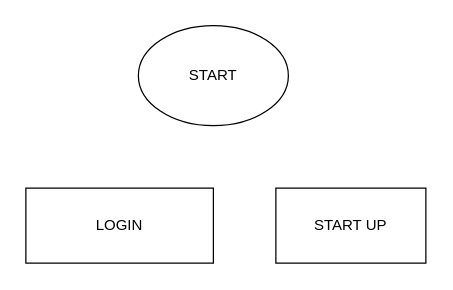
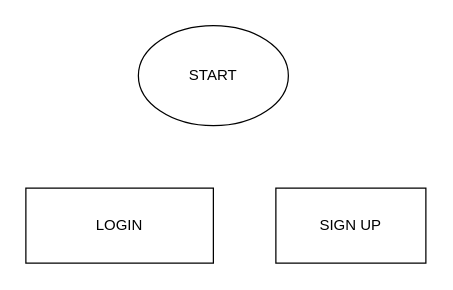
  <mxCell id="0" />
  <mxCell id="1" parent="0" />
  <mxCell id="2" value="START" style="ellipse;whiteSpace=wrap;html=1;" vertex="1" parent="1"><mxGeometry x="110" y="20" width="120" height="80" as="geometry" /></mxCell>
  <mxCell id="3" value="LOGIN" style="rounded=0;whiteSpace=wrap;html=1;" vertex="1" parent="1"><mxGeometry x="20" y="150" width="150" height="60" as="geometry" /></mxCell>
- <mxCell id="4" value="START UP" style="rounded=0;whiteSpace=wrap;html=1;" vertex="1" parent="1"><mxGeometry x="220" y="150" width="120" height="60" as="geometry" /></mxCell>
+ <mxCell id="4" value="SIGN UP" style="rounded=0;whiteSpace=wrap;html=1;" vertex="1" parent="1"><mxGeometry x="220" y="150" width="120" height="60" as="geometry" /></mxCell>
